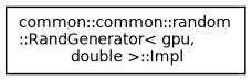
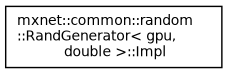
  digraph {
    rankdir=LR
-   n1 [color=black fillcolor=white fontname=Helvetica fontsize=10 height=0.2 label="common::common::random\l::RandGenerator\< gpu,\l double \>::Impl" shape=record style=filled width=0.4]
+   n1 [color=black fillcolor=white fontname=Helvetica fontsize=10 height=0.2 label="mxnet::common::random\l::RandGenerator\< gpu,\l double \>::Impl" shape=record style=filled width=0.4]
  }
